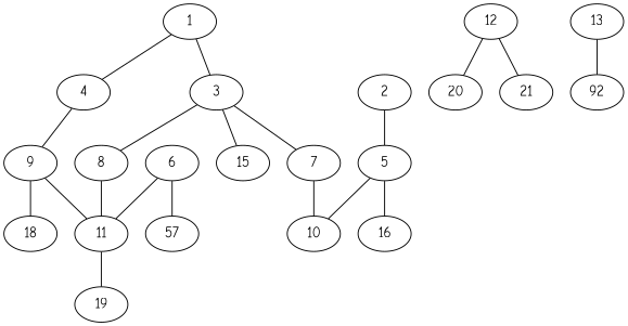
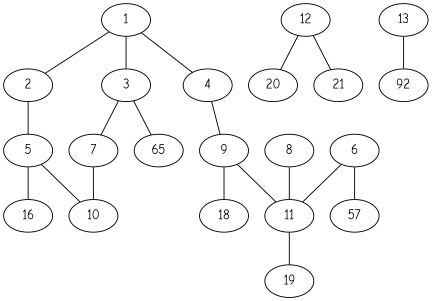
  graph {
    fontname="Comic Neue"
    node [chem=C fontname="Comic Neue"]
    edge [fontname="Comic Neue" valence=1]
    1
    2
    3
    4
    5
    7 [chem=N]
    8 [chem=N]
-   15 [chem=H]
+   15 [chem=H label=65]
    9
    10 [chem=N]
    16 [chem=H]
    6
    11
    n14 [chem=H label=57]
    18 [chem=H]
    19 [chem=H]
    12 [chem=N]
    20 [chem=H]
    21 [chem=H]
    13 [chem=Cl]
    n21 [chem=H label=92]
+   1 -- 2
    1 -- 3
    1 -- 4
    2 -- 5 [valence=2]
    3 -- 7
-   3 -- 8 [valence=2]
    3 -- 15
    4 -- 9 [valence=2]
    5 -- 10
    5 -- 16
    7 -- 10 [valence=2]
    8 -- 11
    9 -- 11
    9 -- 18
    6 -- 11 [valence=2]
    6 -- n14
    11 -- 19
    12 -- 20
    12 -- 21
    13 -- n21
  }
